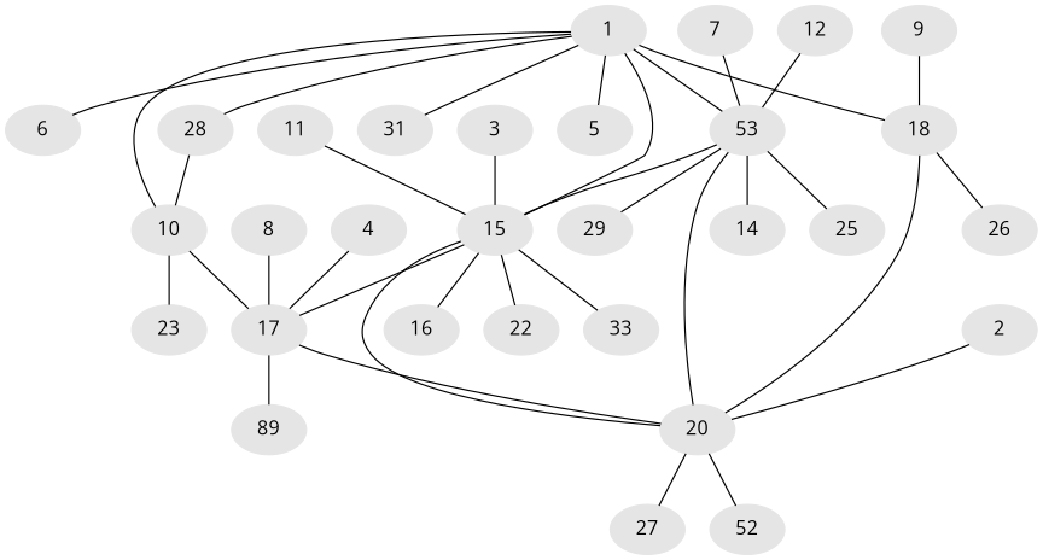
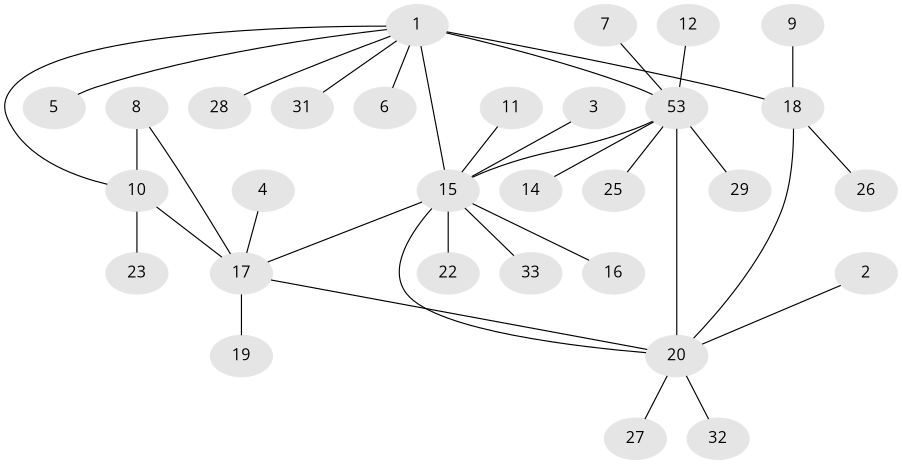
  graph {
    fontname="Open Sans"
    node [color=gray90 fontname="Open Sans" style=filled]
    edge [fontname="Open Sans" weight=1.0]
    1
    5
    6
    10
    n5 [label=53]
    15
    18
    28
    31
    17
    23
    20
    14
    25
    29
    16
    22
    n18 [label=33]
-   19 [label=89]
+   19
    26
    2
    27
-   32 [label=52]
+   32
    3
    4
    7
    8
    9
    11
    12
    1 -- 5
    1 -- 6
    1 -- 10
    1 -- n5 [weight=2.0]
    1 -- 15
    1 -- 18 [weight=2.0]
    1 -- 28
    1 -- 31
    10 -- 17 [weight=2.0]
    10 -- 23
    n5 -- 15
    n5 -- 20
    n5 -- 14
    n5 -- 25
    n5 -- 29
    15 -- 17 [weight=2.0]
    15 -- 20
    15 -- 16
    15 -- 22
    15 -- n18
    18 -- 20
    18 -- 26
    17 -- 20
    17 -- 19
    20 -- 27
    20 -- 32
    2 -- 20
    3 -- 15
    4 -- 17
    7 -- n5
-   28 -- 10
+   8 -- 10
    8 -- 17 [weight=2.0]
    9 -- 18
    11 -- 15
    12 -- n5
  }
